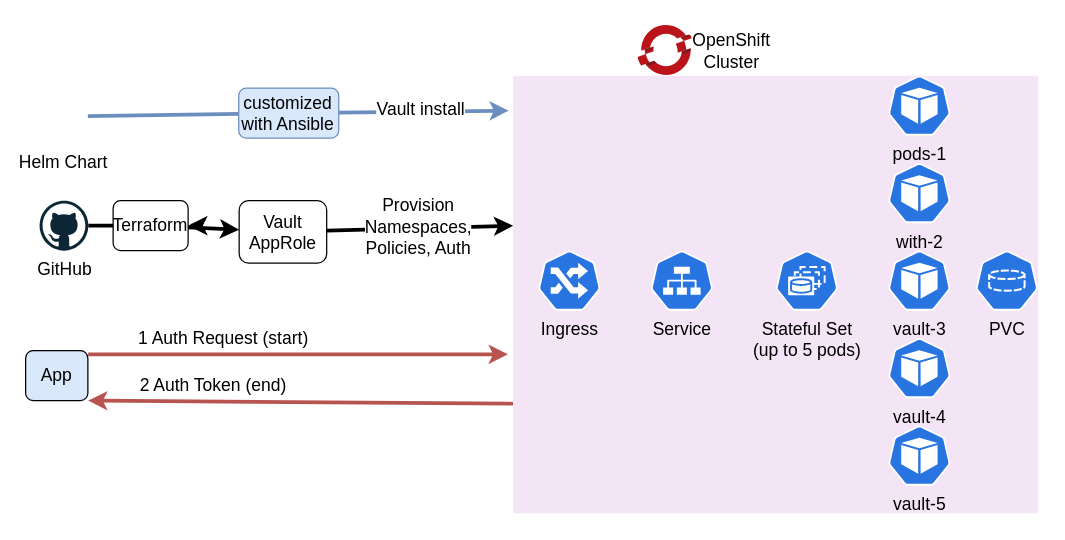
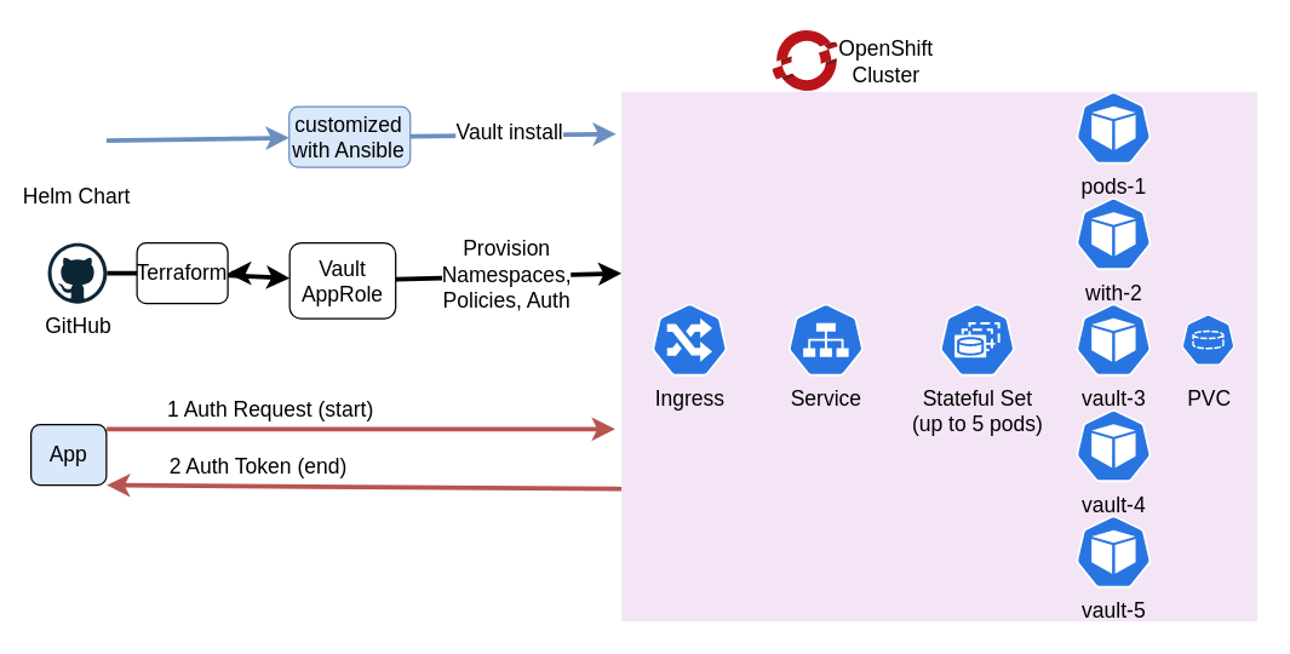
  <mxCell id="0" />
  <mxCell id="1" parent="0" />
- <mxCell id="2" value="" style="rounded=0;orthogonalLoop=1;jettySize=auto;html=1;fillColor=#dae8fc;strokeColor=#6c8ebf;strokeWidth=3;exitX=1;exitY=0.5;exitDx=0;exitDy=0;endArrow=none;" parent="1" source="6" target="5" edge="1"><mxGeometry relative="1" as="geometry"><mxPoint x="110.48" y="90" as="sourcePoint" /></mxGeometry></mxCell>
+ <mxCell id="2" value="" style="rounded=0;orthogonalLoop=1;jettySize=auto;html=1;fillColor=#dae8fc;strokeColor=#6c8ebf;strokeWidth=3;exitX=1;exitY=0.5;exitDx=0;exitDy=0;" parent="1" source="6" target="5" edge="1"><mxGeometry relative="1" as="geometry"><mxPoint x="110.48" y="90" as="sourcePoint" /></mxGeometry></mxCell>
  <mxCell id="3" value="" style="rounded=0;orthogonalLoop=1;jettySize=auto;html=1;fillColor=#dae8fc;strokeColor=#6c8ebf;strokeWidth=3;" parent="1" source="5" edge="1"><mxGeometry relative="1" as="geometry"><mxPoint x="406.48" y="88" as="targetPoint" /></mxGeometry></mxCell>
  <mxCell id="4" value="Vault install" style="edgeLabel;html=1;align=center;verticalAlign=middle;resizable=0;points=[];fontSize=14;labelPosition=center;verticalLabelPosition=middle;" parent="3" vertex="1" connectable="0"><mxGeometry x="0.084" y="2" relative="1" as="geometry"><mxPoint x="-9" as="offset" /></mxGeometry></mxCell>
  <mxCell id="5" value="&lt;font style=&quot;font-size: 14px&quot;&gt;customized with Ansible&lt;/font&gt;" style="rounded=1;whiteSpace=wrap;html=1;fillColor=#dae8fc;strokeColor=#6c8ebf;" parent="1" vertex="1"><mxGeometry x="190.48" y="70" width="80" height="40" as="geometry" /></mxCell>
  <mxCell id="6" value="Helm Chart" style="shape=image;verticalLabelPosition=bottom;labelBackgroundColor=#ffffff;verticalAlign=top;aspect=fixed;imageAspect=0;image=https://helm.sh/img/helm.svg;fontSize=14;" parent="1" vertex="1"><mxGeometry x="31.16" y="70" width="38.64" height="44.62" as="geometry" /></mxCell>
  <mxCell id="7" value="" style="group" parent="1" vertex="1" connectable="0"><mxGeometry x="70" y="280" width="298.8" height="120" as="geometry" /></mxCell>
  <mxCell id="8" value="" style="edgeStyle=none;rounded=0;orthogonalLoop=1;jettySize=auto;html=1;entryX=-0.01;entryY=0.637;entryDx=0;entryDy=0;entryPerimeter=0;strokeWidth=3;fillColor=#f8cecc;strokeColor=#b85450;" parent="7" target="19" edge="1"><mxGeometry relative="1" as="geometry"><mxPoint y="3" as="sourcePoint" /><mxPoint x="298.8" y="1.05" as="targetPoint" /></mxGeometry></mxCell>
  <mxCell id="9" value="1 Auth Request (start)" style="edgeLabel;html=1;align=center;verticalAlign=bottom;resizable=0;points=[];labelPosition=center;verticalLabelPosition=top;fontSize=14;" parent="8" vertex="1" connectable="0"><mxGeometry x="-0.669" y="5" relative="1" as="geometry"><mxPoint x="52" y="2.01" as="offset" /></mxGeometry></mxCell>
  <mxCell id="10" value="" style="endArrow=classic;html=1;strokeWidth=3;fontSize=14;fillColor=#f8cecc;strokeColor=#b85450;exitX=0;exitY=0.75;exitDx=0;exitDy=0;exitPerimeter=0;" parent="7" source="19" edge="1"><mxGeometry width="50" height="50" relative="1" as="geometry"><mxPoint x="290" y="40" as="sourcePoint" /><mxPoint y="40" as="targetPoint" /></mxGeometry></mxCell>
  <mxCell id="11" value="2 Auth Token (end)" style="edgeLabel;html=1;align=right;verticalAlign=bottom;resizable=0;points=[];fontSize=14;labelPosition=left;verticalLabelPosition=top;" parent="10" vertex="1" connectable="0"><mxGeometry x="-0.16" y="-3" relative="1" as="geometry"><mxPoint x="-38.03" y="-0.45" as="offset" /></mxGeometry></mxCell>
  <mxCell id="12" value="" style="edgeStyle=none;rounded=0;orthogonalLoop=1;jettySize=auto;html=1;strokeWidth=3;fontSize=14;" parent="1" source="13" edge="1"><mxGeometry relative="1" as="geometry"><mxPoint x="110.84" y="180" as="targetPoint" /></mxGeometry></mxCell>
  <mxCell id="13" value="GitHub" style="dashed=0;outlineConnect=0;html=1;align=center;labelPosition=center;verticalLabelPosition=bottom;verticalAlign=top;shape=mxgraph.weblogos.github;fontSize=14;" parent="1" vertex="1"><mxGeometry x="31.16" y="160" width="39" height="40" as="geometry" /></mxCell>
  <mxCell id="14" value="" style="edgeStyle=none;rounded=0;orthogonalLoop=1;jettySize=auto;html=1;strokeWidth=3;fontSize=14;entryX=-0.002;entryY=0.286;entryDx=0;entryDy=0;entryPerimeter=0;" parent="1" source="16" edge="1"><mxGeometry relative="1" as="geometry"><mxPoint x="410" y="180.1" as="targetPoint" /></mxGeometry></mxCell>
  <mxCell id="15" value="Provision&lt;br&gt;Namespaces,&lt;br&gt;Policies, Auth" style="edgeLabel;html=1;align=center;verticalAlign=middle;resizable=0;points=[];fontSize=14;" parent="14" vertex="1" connectable="0"><mxGeometry x="-0.017" y="2" relative="1" as="geometry"><mxPoint as="offset" /></mxGeometry></mxCell>
  <mxCell id="16" value="Vault AppRole" style="rounded=1;whiteSpace=wrap;html=1;fontSize=14;" parent="1" vertex="1"><mxGeometry x="190.84" y="160" width="70" height="50" as="geometry" /></mxCell>
  <mxCell id="17" value="" style="edgeStyle=none;rounded=0;orthogonalLoop=1;jettySize=auto;html=1;strokeWidth=3;fontSize=14;" parent="1" target="16" edge="1" source="32"><mxGeometry relative="1" as="geometry"><mxPoint x="152.18" y="180" as="sourcePoint" /></mxGeometry></mxCell>
  <mxCell id="18" value="" style="group" parent="1" vertex="1" connectable="0"><mxGeometry x="410" y="60" width="420" height="350" as="geometry" /></mxCell>
  <mxCell id="19" value="" style="points=[[0,0,0],[0.25,0,0],[0.5,0,0],[0.75,0,0],[1,0,0],[1,0.25,0],[1,0.5,0],[1,0.75,0],[1,1,0],[0.75,1,0],[0.5,1,0],[0.25,1,0],[0,1,0],[0,0.75,0],[0,0.5,0],[0,0.25,0]];rounded=1;absoluteArcSize=1;arcSize=2;html=1;strokeColor=none;gradientColor=none;shadow=0;dashed=0;fontSize=12;fontColor=#9E9E9E;align=left;verticalAlign=top;spacing=10;spacingTop=-4;fillColor=#F3E5F5;" parent="18" vertex="1"><mxGeometry width="420" height="350" as="geometry" /></mxCell>
  <mxCell id="20" value="Stateful Set&lt;br&gt;(up to 5 pods)" style="html=1;dashed=0;whitespace=wrap;fillColor=#2875E2;strokeColor=#ffffff;points=[[0.005,0.63,0],[0.1,0.2,0],[0.9,0.2,0],[0.5,0,0],[0.995,0.63,0],[0.72,0.99,0],[0.5,1,0],[0.28,0.99,0]];shape=mxgraph.kubernetes.icon;prIcon=sts;rounded=1;glass=0;comic=0;fontSize=14;verticalAlign=top;labelPosition=center;verticalLabelPosition=bottom;align=center;" parent="18" vertex="1"><mxGeometry x="210" y="140" width="50" height="48" as="geometry" /></mxCell>
  <mxCell id="21" value="Service" style="html=1;dashed=0;whitespace=wrap;fillColor=#2875E2;strokeColor=#ffffff;points=[[0.005,0.63,0],[0.1,0.2,0],[0.9,0.2,0],[0.5,0,0],[0.995,0.63,0],[0.72,0.99,0],[0.5,1,0],[0.28,0.99,0]];shape=mxgraph.kubernetes.icon;prIcon=svc;rounded=1;glass=0;comic=0;fontSize=14;labelPosition=center;verticalLabelPosition=bottom;align=center;verticalAlign=top;" parent="18" vertex="1"><mxGeometry x="110" y="140" width="50" height="48" as="geometry" /></mxCell>
  <mxCell id="22" value="Ingress" style="html=1;dashed=0;whitespace=wrap;fillColor=#2875E2;strokeColor=#ffffff;points=[[0.005,0.63,0],[0.1,0.2,0],[0.9,0.2,0],[0.5,0,0],[0.995,0.63,0],[0.72,0.99,0],[0.5,1,0],[0.28,0.99,0]];shape=mxgraph.kubernetes.icon;prIcon=ing;rounded=1;glass=0;comic=0;fontSize=14;labelPosition=center;verticalLabelPosition=bottom;align=center;verticalAlign=top;" parent="18" vertex="1"><mxGeometry x="20" y="140" width="50" height="48" as="geometry" /></mxCell>
  <mxCell id="23" value="vault-3" style="html=1;dashed=0;whitespace=wrap;fillColor=#2875E2;strokeColor=#ffffff;points=[[0.005,0.63,0],[0.1,0.2,0],[0.9,0.2,0],[0.5,0,0],[0.995,0.63,0],[0.72,0.99,0],[0.5,1,0],[0.28,0.99,0]];shape=mxgraph.kubernetes.icon;prIcon=pod;rounded=1;glass=0;comic=0;fontSize=14;labelPosition=center;verticalLabelPosition=bottom;align=center;verticalAlign=top;" parent="18" vertex="1"><mxGeometry x="300" y="140" width="50" height="48" as="geometry" /></mxCell>
  <mxCell id="24" value="pods-1" style="html=1;dashed=0;whitespace=wrap;fillColor=#2875E2;strokeColor=#ffffff;points=[[0.005,0.63,0],[0.1,0.2,0],[0.9,0.2,0],[0.5,0,0],[0.995,0.63,0],[0.72,0.99,0],[0.5,1,0],[0.28,0.99,0]];shape=mxgraph.kubernetes.icon;prIcon=pod;rounded=1;glass=0;comic=0;fontSize=14;labelPosition=center;verticalLabelPosition=bottom;align=center;verticalAlign=top;" parent="18" vertex="1"><mxGeometry x="300" width="50" height="48" as="geometry" /></mxCell>
- <mxCell id="25" value="PVC" style="html=1;dashed=0;whitespace=wrap;fillColor=#2875E2;strokeColor=#ffffff;points=[[0.005,0.63,0],[0.1,0.2,0],[0.9,0.2,0],[0.5,0,0],[0.995,0.63,0],[0.72,0.99,0],[0.5,1,0],[0.28,0.99,0]];shape=mxgraph.kubernetes.icon;prIcon=pvc;rounded=1;glass=0;comic=0;fontSize=14;labelPosition=center;verticalLabelPosition=bottom;align=center;verticalAlign=top;" parent="18" vertex="1"><mxGeometry x="370" y="140" width="50" height="48" as="geometry" /></mxCell>
+ <mxCell id="25" value="PVC" style="html=1;dashed=0;whitespace=wrap;fillColor=#2875E2;strokeColor=#ffffff;points=[[0.005,0.63,0],[0.1,0.2,0],[0.9,0.2,0],[0.5,0,0],[0.995,0.63,0],[0.72,0.99,0],[0.5,1,0],[0.28,0.99,0]];shape=mxgraph.kubernetes.icon;prIcon=pvc;rounded=1;glass=0;comic=0;fontSize=14;labelPosition=center;verticalLabelPosition=bottom;align=center;verticalAlign=top;" parent="18" vertex="1"><mxGeometry x="370" y="140" width="35" height="48" as="geometry" /></mxCell>
  <mxCell id="26" value="with-2" style="html=1;dashed=0;whitespace=wrap;fillColor=#2875E2;strokeColor=#ffffff;points=[[0.005,0.63,0],[0.1,0.2,0],[0.9,0.2,0],[0.5,0,0],[0.995,0.63,0],[0.72,0.99,0],[0.5,1,0],[0.28,0.99,0]];shape=mxgraph.kubernetes.icon;prIcon=pod;rounded=1;glass=0;comic=0;fontSize=14;labelPosition=center;verticalLabelPosition=bottom;align=center;verticalAlign=top;" parent="18" vertex="1"><mxGeometry x="300" y="70" width="50" height="48" as="geometry" /></mxCell>
  <mxCell id="27" value="vault-4" style="html=1;dashed=0;whitespace=wrap;fillColor=#2875E2;strokeColor=#ffffff;points=[[0.005,0.63,0],[0.1,0.2,0],[0.9,0.2,0],[0.5,0,0],[0.995,0.63,0],[0.72,0.99,0],[0.5,1,0],[0.28,0.99,0]];shape=mxgraph.kubernetes.icon;prIcon=pod;rounded=1;glass=0;comic=0;fontSize=14;labelPosition=center;verticalLabelPosition=bottom;align=center;verticalAlign=top;" parent="18" vertex="1"><mxGeometry x="300" y="210" width="50" height="48" as="geometry" /></mxCell>
  <mxCell id="28" value="vault-5" style="html=1;dashed=0;whitespace=wrap;fillColor=#2875E2;strokeColor=#ffffff;points=[[0.005,0.63,0],[0.1,0.2,0],[0.9,0.2,0],[0.5,0,0],[0.995,0.63,0],[0.72,0.99,0],[0.5,1,0],[0.28,0.99,0]];shape=mxgraph.kubernetes.icon;prIcon=pod;rounded=1;glass=0;comic=0;fontSize=14;labelPosition=center;verticalLabelPosition=bottom;align=center;verticalAlign=top;" parent="18" vertex="1"><mxGeometry x="300" y="280" width="50" height="48" as="geometry" /></mxCell>
  <mxCell id="29" value="" style="shape=image;verticalLabelPosition=bottom;labelBackgroundColor=#ffffff;verticalAlign=top;aspect=fixed;imageAspect=0;image=https://upload.wikimedia.org/wikipedia/commons/thumb/2/24/Ansible_logo.svg/1200px-Ansible_logo.svg.png;" parent="1" vertex="1"><mxGeometry x="110.48" y="70" width="40.58" height="50" as="geometry" /></mxCell>
  <mxCell id="30" value="" style="aspect=fixed;html=1;points=[];align=center;image;fontSize=12;image=img/lib/mscae/OpenShift.svg;rounded=1;glass=0;comic=0;" parent="1" vertex="1"><mxGeometry x="510" y="20" width="43.48" height="40" as="geometry" /></mxCell>
  <mxCell id="31" value="OpenShift Cluster" style="text;html=1;strokeColor=none;fillColor=none;align=center;verticalAlign=middle;whiteSpace=wrap;rounded=0;fontSize=14;" parent="1" vertex="1"><mxGeometry x="560" y="30" width="50" height="20" as="geometry" /></mxCell>
  <mxCell id="32" value="Terraform" style="rounded=1;whiteSpace=wrap;html=1;fontSize=14;" vertex="1" parent="1"><mxGeometry x="90" y="160" width="60" height="40" as="geometry" /></mxCell>
  <mxCell id="33" value="" style="edgeStyle=none;rounded=0;orthogonalLoop=1;jettySize=auto;html=1;strokeWidth=3;fontSize=14;" edge="1" parent="1" target="32"><mxGeometry relative="1" as="geometry"><mxPoint x="152.18" y="180" as="sourcePoint" /><mxPoint x="190.84" y="180" as="targetPoint" /></mxGeometry></mxCell>
  <mxCell id="34" value="App" style="rounded=1;whiteSpace=wrap;html=1;fontSize=14;fillColor=#dae8fc;" vertex="1" parent="1"><mxGeometry x="20" y="280" width="49.8" height="40" as="geometry" /></mxCell>
